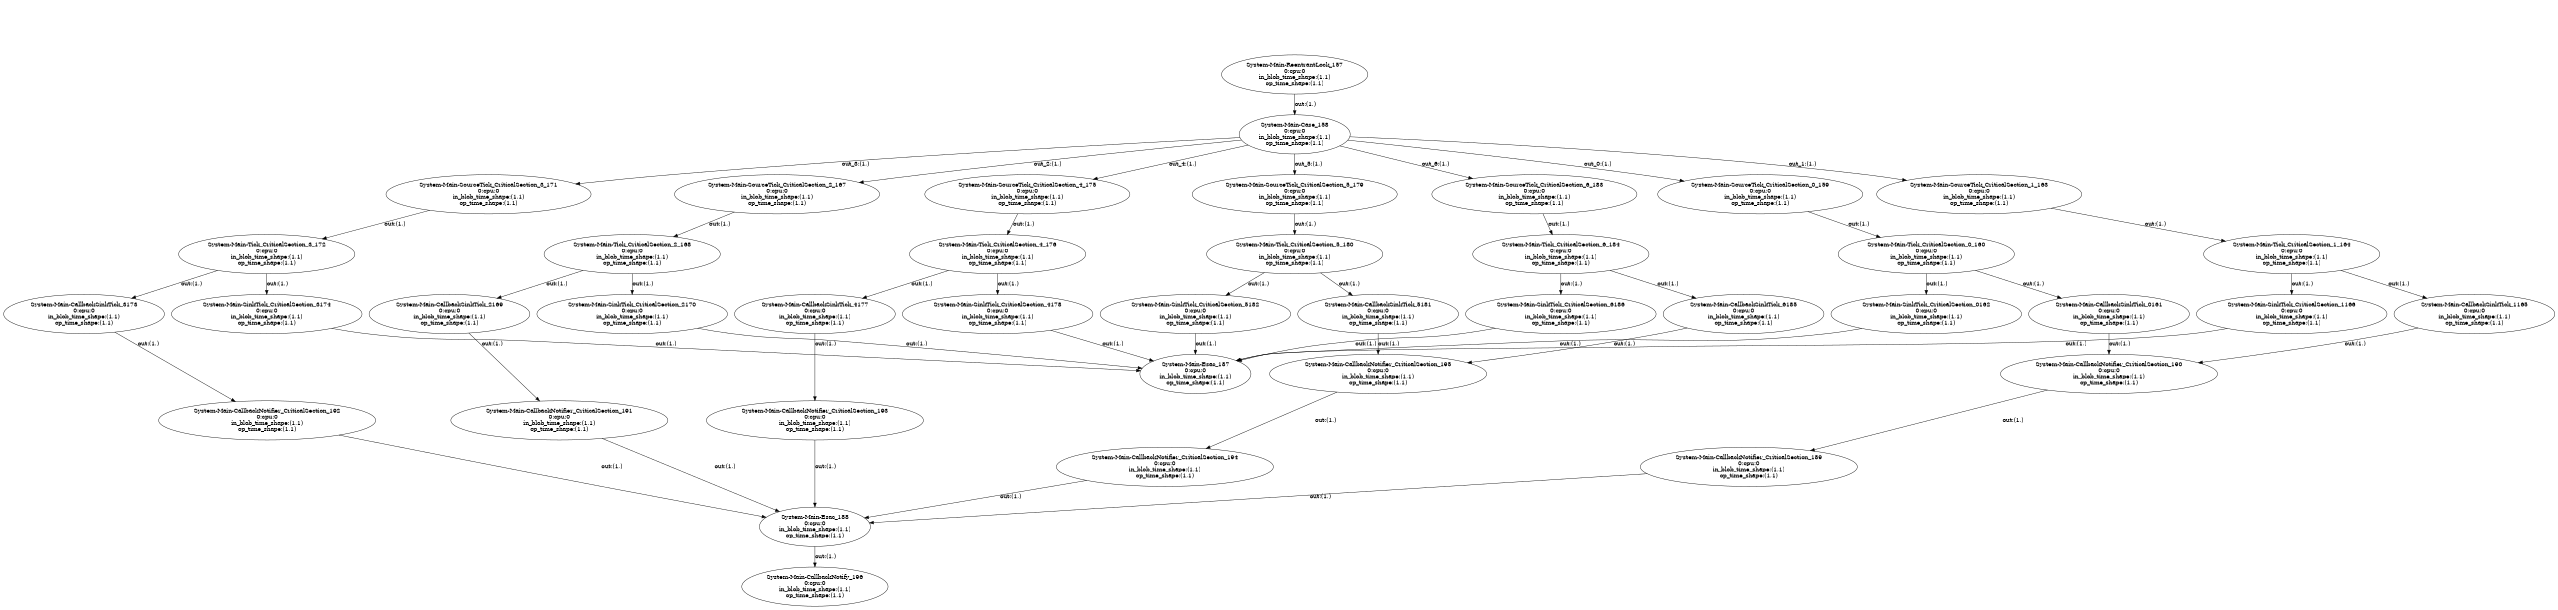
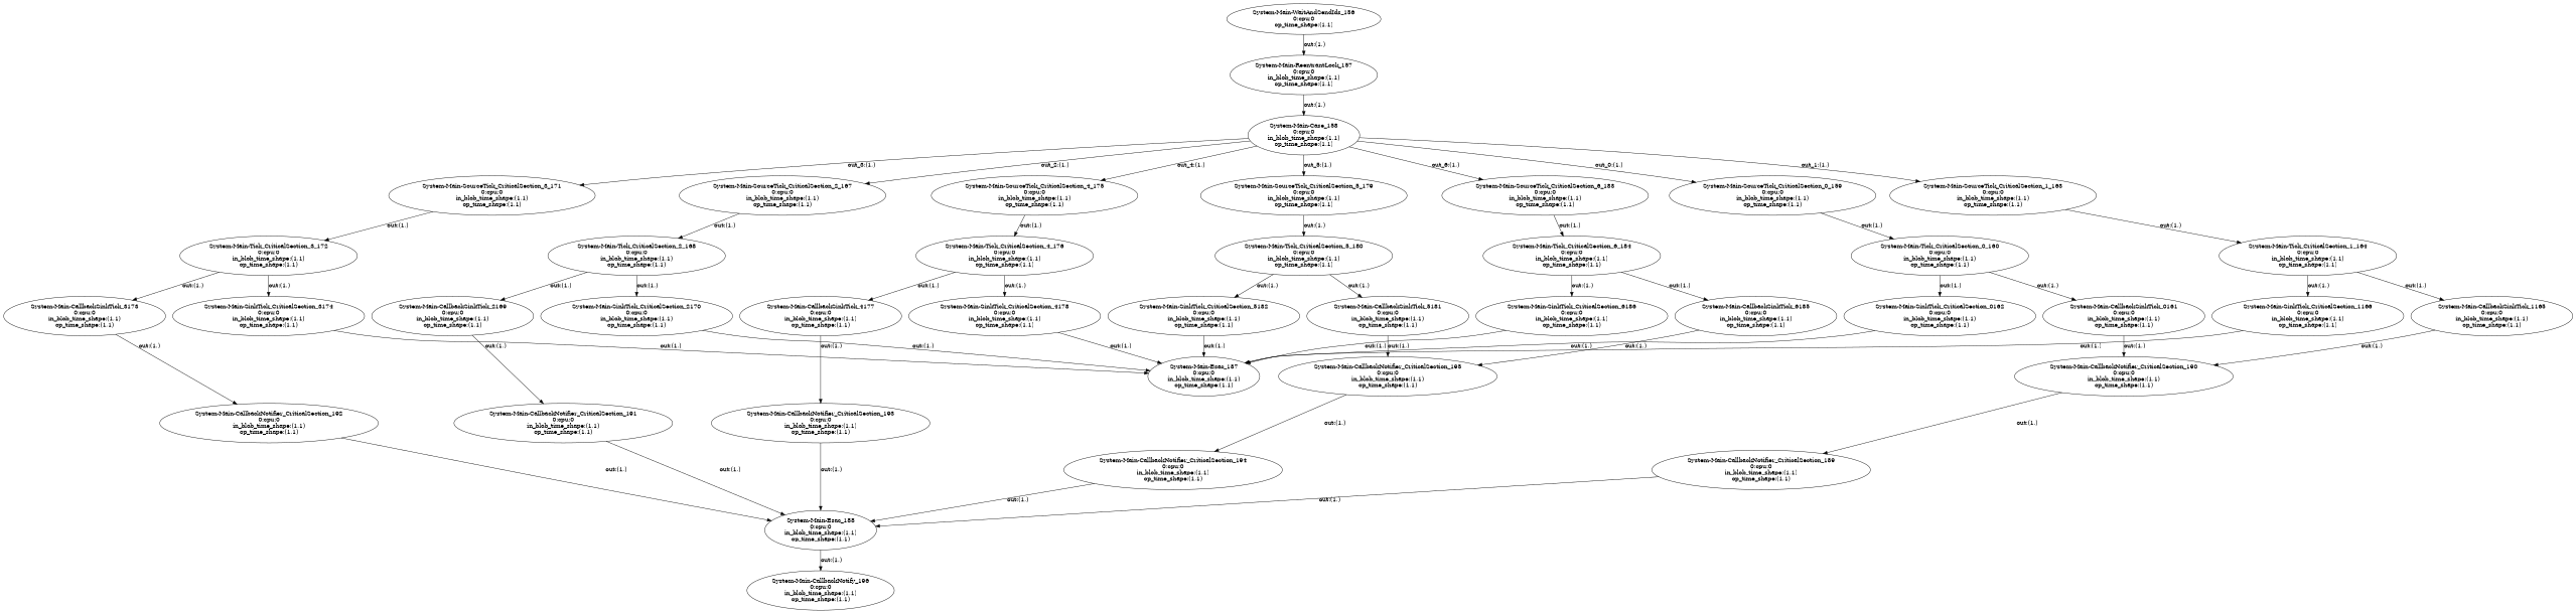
  digraph {
+   n1 [label="System-Main-WaitAndSendIds_156\n0:cpu:0\nop_time_shape:(1,1)"]
    n2 [label="System-Main-ReentrantLock_157\n0:cpu:0\nin_blob_time_shape:(1,1)\nop_time_shape:(1,1)"]
    n3 [label="System-Main-Case_158\n0:cpu:0\nin_blob_time_shape:(1,1)\nop_time_shape:(1,1)"]
    n4 [label="System-Main-SourceTick_CriticalSection_0_159\n0:cpu:0\nin_blob_time_shape:(1,1)\nop_time_shape:(1,1)"]
    n5 [label="System-Main-SourceTick_CriticalSection_1_163\n0:cpu:0\nin_blob_time_shape:(1,1)\nop_time_shape:(1,1)"]
    n6 [label="System-Main-SourceTick_CriticalSection_2_167\n0:cpu:0\nin_blob_time_shape:(1,1)\nop_time_shape:(1,1)"]
    n7 [label="System-Main-SourceTick_CriticalSection_3_171\n0:cpu:0\nin_blob_time_shape:(1,1)\nop_time_shape:(1,1)"]
    n8 [label="System-Main-SourceTick_CriticalSection_4_175\n0:cpu:0\nin_blob_time_shape:(1,1)\nop_time_shape:(1,1)"]
    n9 [label="System-Main-SourceTick_CriticalSection_5_179\n0:cpu:0\nin_blob_time_shape:(1,1)\nop_time_shape:(1,1)"]
    n10 [label="System-Main-SourceTick_CriticalSection_6_183\n0:cpu:0\nin_blob_time_shape:(1,1)\nop_time_shape:(1,1)"]
    n11 [label="System-Main-Tick_CriticalSection_0_160\n0:cpu:0\nin_blob_time_shape:(1,1)\nop_time_shape:(1,1)"]
    n12 [label="System-Main-CallbackSinkTick_0161\n0:cpu:0\nin_blob_time_shape:(1,1)\nop_time_shape:(1,1)"]
    n13 [label="System-Main-SinkTick_CriticalSection_0162\n0:cpu:0\nin_blob_time_shape:(1,1)\nop_time_shape:(1,1)"]
    n14 [label="System-Main-CallbackNotifier_CriticalSection_190\n0:cpu:0\nin_blob_time_shape:(1,1)\nop_time_shape:(1,1)"]
    n15 [label="System-Main-Esac_187\n0:cpu:0\nin_blob_time_shape:(1,1)\nop_time_shape:(1,1)"]
    n16 [label="System-Main-Tick_CriticalSection_1_164\n0:cpu:0\nin_blob_time_shape:(1,1)\nop_time_shape:(1,1)"]
    n17 [label="System-Main-CallbackSinkTick_1165\n0:cpu:0\nin_blob_time_shape:(1,1)\nop_time_shape:(1,1)"]
    n18 [label="System-Main-SinkTick_CriticalSection_1166\n0:cpu:0\nin_blob_time_shape:(1,1)\nop_time_shape:(1,1)"]
    n19 [label="System-Main-Tick_CriticalSection_2_168\n0:cpu:0\nin_blob_time_shape:(1,1)\nop_time_shape:(1,1)"]
    n20 [label="System-Main-CallbackSinkTick_2169\n0:cpu:0\nin_blob_time_shape:(1,1)\nop_time_shape:(1,1)"]
    n21 [label="System-Main-SinkTick_CriticalSection_2170\n0:cpu:0\nin_blob_time_shape:(1,1)\nop_time_shape:(1,1)"]
    n22 [label="System-Main-CallbackNotifier_CriticalSection_191\n0:cpu:0\nin_blob_time_shape:(1,1)\nop_time_shape:(1,1)"]
    n23 [label="System-Main-Tick_CriticalSection_3_172\n0:cpu:0\nin_blob_time_shape:(1,1)\nop_time_shape:(1,1)"]
    n24 [label="System-Main-CallbackSinkTick_3173\n0:cpu:0\nin_blob_time_shape:(1,1)\nop_time_shape:(1,1)"]
    n25 [label="System-Main-SinkTick_CriticalSection_3174\n0:cpu:0\nin_blob_time_shape:(1,1)\nop_time_shape:(1,1)"]
    n26 [label="System-Main-CallbackNotifier_CriticalSection_192\n0:cpu:0\nin_blob_time_shape:(1,1)\nop_time_shape:(1,1)"]
    n27 [label="System-Main-Tick_CriticalSection_4_176\n0:cpu:0\nin_blob_time_shape:(1,1)\nop_time_shape:(1,1)"]
    n28 [label="System-Main-CallbackSinkTick_4177\n0:cpu:0\nin_blob_time_shape:(1,1)\nop_time_shape:(1,1)"]
    n29 [label="System-Main-SinkTick_CriticalSection_4178\n0:cpu:0\nin_blob_time_shape:(1,1)\nop_time_shape:(1,1)"]
    n30 [label="System-Main-CallbackNotifier_CriticalSection_193\n0:cpu:0\nin_blob_time_shape:(1,1)\nop_time_shape:(1,1)"]
    n31 [label="System-Main-Tick_CriticalSection_5_180\n0:cpu:0\nin_blob_time_shape:(1,1)\nop_time_shape:(1,1)"]
    n32 [label="System-Main-CallbackSinkTick_5181\n0:cpu:0\nin_blob_time_shape:(1,1)\nop_time_shape:(1,1)"]
    n33 [label="System-Main-SinkTick_CriticalSection_5182\n0:cpu:0\nin_blob_time_shape:(1,1)\nop_time_shape:(1,1)"]
    n34 [label="System-Main-CallbackNotifier_CriticalSection_195\n0:cpu:0\nin_blob_time_shape:(1,1)\nop_time_shape:(1,1)"]
    n35 [label="System-Main-Tick_CriticalSection_6_184\n0:cpu:0\nin_blob_time_shape:(1,1)\nop_time_shape:(1,1)"]
    n36 [label="System-Main-CallbackSinkTick_6185\n0:cpu:0\nin_blob_time_shape:(1,1)\nop_time_shape:(1,1)"]
    n37 [label="System-Main-SinkTick_CriticalSection_6186\n0:cpu:0\nin_blob_time_shape:(1,1)\nop_time_shape:(1,1)"]
    n38 [label="System-Main-CallbackNotifier_CriticalSection_189\n0:cpu:0\nin_blob_time_shape:(1,1)\nop_time_shape:(1,1)"]
    n39 [label="System-Main-Esac_188\n0:cpu:0\nin_blob_time_shape:(1,1)\nop_time_shape:(1,1)"]
    n40 [label="System-Main-CallbackNotifier_CriticalSection_194\n0:cpu:0\nin_blob_time_shape:(1,1)\nop_time_shape:(1,1)"]
    n41 [label="System-Main-CallbackNotify_196\n0:cpu:0\nin_blob_time_shape:(1,1)\nop_time_shape:(1,1)"]
+   n1 -> n2 [label="out:(1,)"]
    n2 -> n3 [label="out:(1,)"]
    n3 -> n4 [label="out_0:(1,)"]
    n3 -> n5 [label="out_1:(1,)"]
    n3 -> n6 [label="out_2:(1,)"]
    n3 -> n7 [label="out_3:(1,)"]
    n3 -> n8 [label="out_4:(1,)"]
    n3 -> n9 [label="out_5:(1,)"]
    n3 -> n10 [label="out_6:(1,)"]
    n4 -> n11 [label="out:(1,)"]
    n5 -> n16 [label="out:(1,)"]
    n6 -> n19 [label="out:(1,)"]
    n7 -> n23 [label="out:(1,)"]
    n8 -> n27 [label="out:(1,)"]
    n9 -> n31 [label="out:(1,)"]
    n10 -> n35 [label="out:(1,)"]
    n11 -> n12 [label="out:(1,)"]
    n11 -> n13 [label="out:(1,)"]
    n12 -> n14 [label="out:(1,)"]
    n13 -> n15 [label="out:(1,)"]
    n14 -> n38 [label="out:(1,)"]
    n16 -> n17 [label="out:(1,)"]
    n16 -> n18 [label="out:(1,)"]
    n17 -> n14 [label="out:(1,)"]
    n18 -> n15 [label="out:(1,)"]
    n19 -> n20 [label="out:(1,)"]
    n19 -> n21 [label="out:(1,)"]
    n20 -> n22 [label="out:(1,)"]
    n21 -> n15 [label="out:(1,)"]
    n22 -> n39 [label="out:(1,)"]
    n23 -> n24 [label="out:(1,)"]
    n23 -> n25 [label="out:(1,)"]
    n24 -> n26 [label="out:(1,)"]
    n25 -> n15 [label="out:(1,)"]
    n26 -> n39 [label="out:(1,)"]
    n27 -> n28 [label="out:(1,)"]
    n27 -> n29 [label="out:(1,)"]
    n28 -> n30 [label="out:(1,)"]
    n29 -> n15 [label="out:(1,)"]
    n30 -> n39 [label="out:(1,)"]
    n31 -> n32 [label="out:(1,)"]
    n31 -> n33 [label="out:(1,)"]
    n32 -> n34 [label="out:(1,)"]
    n33 -> n15 [label="out:(1,)"]
    n34 -> n40 [label="out:(1,)"]
    n35 -> n36 [label="out:(1,)"]
    n35 -> n37 [label="out:(1,)"]
    n36 -> n34 [label="out:(1,)"]
    n37 -> n15 [label="out:(1,)"]
    n38 -> n39 [label="out:(1,)"]
    n39 -> n41 [label="out:(1,)"]
    n40 -> n39 [label="out:(1,)"]
  }
